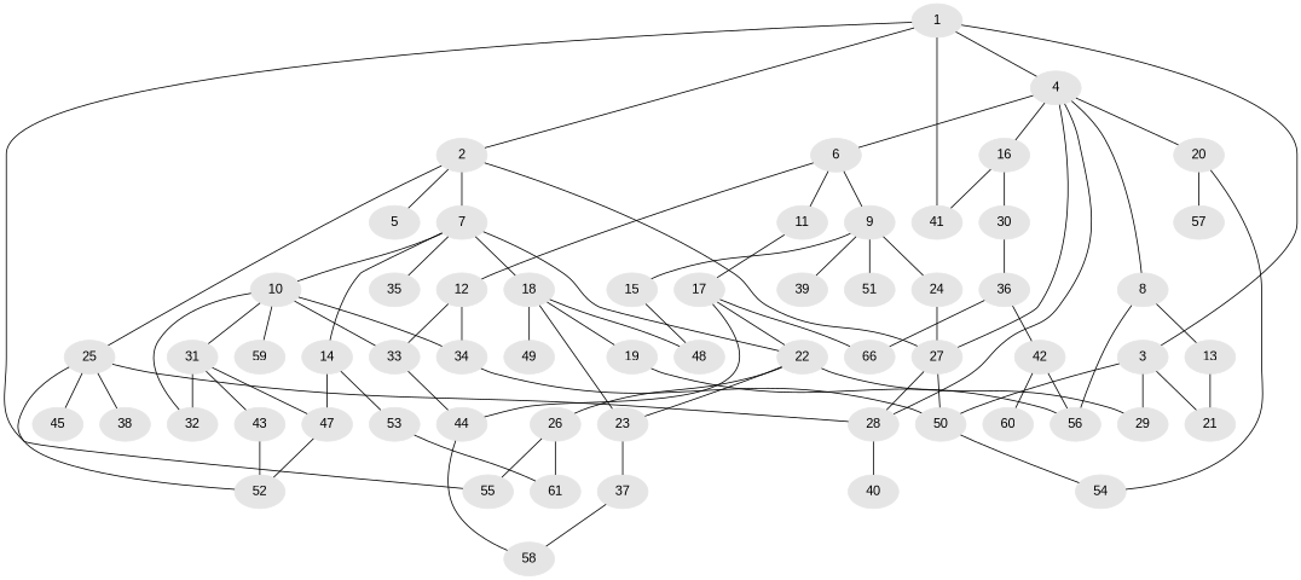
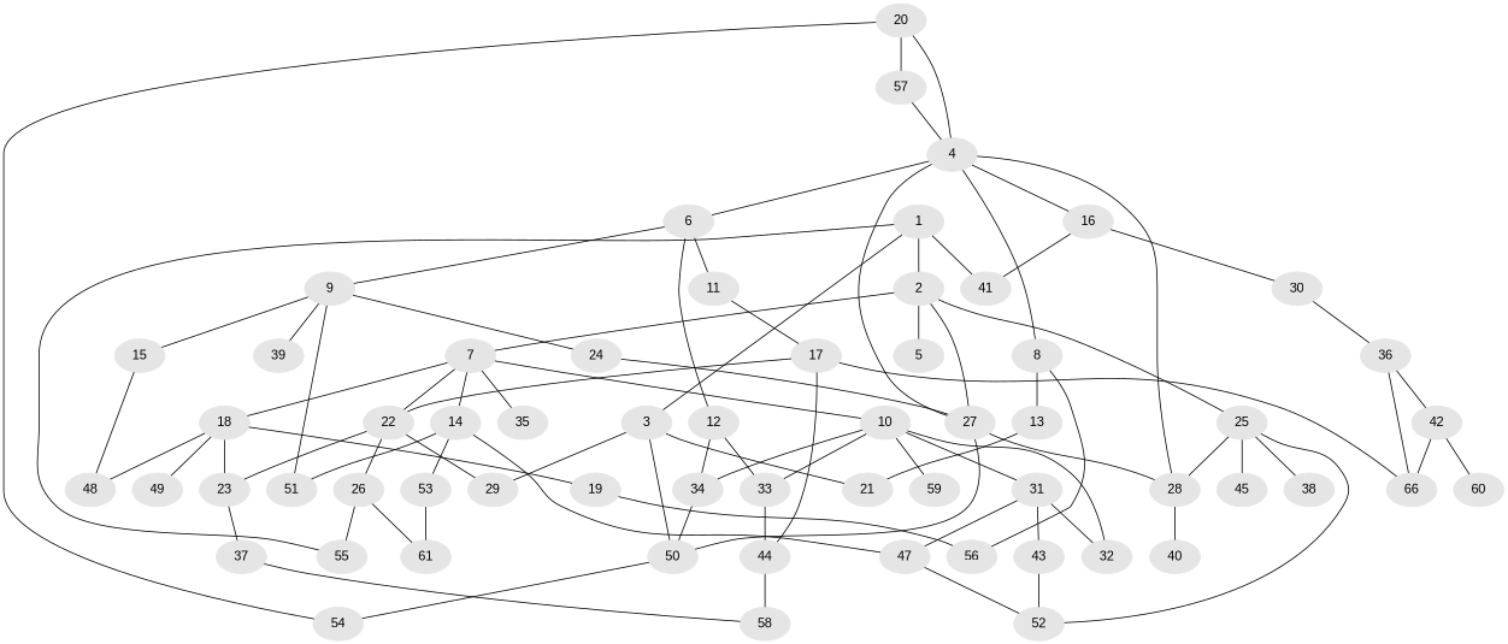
  graph {
    fontname="Liberation Sans"
    node [color=gray90 fontname="Liberation Sans" style=filled]
    edge [fontname="Liberation Sans"]
    1
    2
    3
    4
    41
    55
    5
    7
    25
    27
    21
    29
    50
    6
    8
    16
    20
    28
    18
    48
    19
    23
    49
    10
    14
    22
    35
    38
    45
    52
    54
    9
    11
    12
    13
    56
    30
    57
    40
    15
    24
    39
    51
    17
    33
    34
    31
    32
    59
    47
    53
    26
    43
    44
    n55 [label=66]
    61
    36
    58
    37
    42
    60
    1 -- 2
    1 -- 3
-   1 -- 4
+   57 -- 4
    1 -- 41
    1 -- 55
    2 -- 5
    2 -- 7
    2 -- 25
    2 -- 27
    3 -- 21
    3 -- 29
    3 -- 50
    4 -- 27
    4 -- 6
    4 -- 8
    4 -- 16
    4 -- 20
    4 -- 28
    7 -- 18
    7 -- 10
    7 -- 14
    7 -- 22
    7 -- 35
    25 -- 28
    25 -- 38
    25 -- 45
    25 -- 52
    27 -- 50
    27 -- 28
    50 -- 54
    6 -- 9
    6 -- 11
    6 -- 12
    8 -- 13
    8 -- 56
    16 -- 41
    16 -- 30
    20 -- 54
    20 -- 57
    28 -- 40
    18 -- 48
    18 -- 19
    18 -- 23
    18 -- 49
    19 -- 56
    23 -- 37
    10 -- 33
    10 -- 34
    10 -- 31
    10 -- 32
    10 -- 59
+   14 -- 51
    14 -- 47
    14 -- 53
    22 -- 29
    22 -- 23
    22 -- 26
    9 -- 15
    9 -- 24
    9 -- 39
    9 -- 51
    11 -- 17
    12 -- 33
    12 -- 34
    13 -- 21
    30 -- 36
    15 -- 48
    24 -- 27
    17 -- 22
    17 -- 44
    17 -- n55
    33 -- 44
    34 -- 50
    31 -- 32
    31 -- 47
    31 -- 43
    47 -- 52
    53 -- 61
    26 -- 55
    26 -- 61
    43 -- 52
    44 -- 58
    36 -- n55
    36 -- 42
    37 -- 58
-   42 -- 56
+   42 -- n55
    42 -- 60
  }
